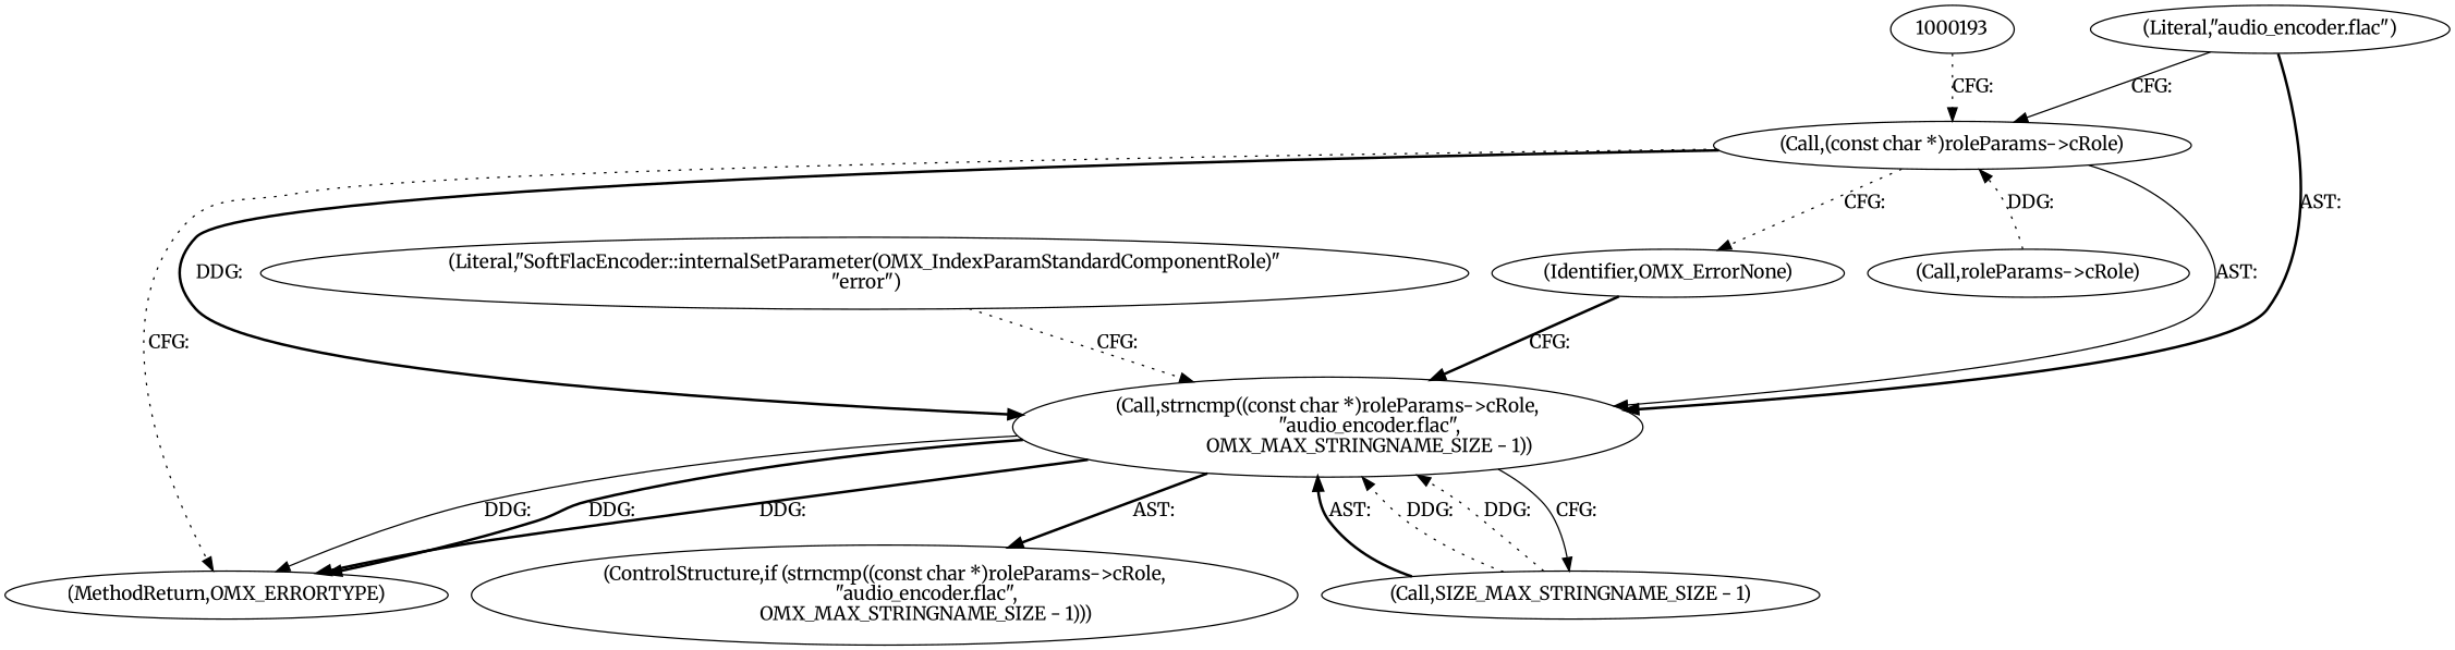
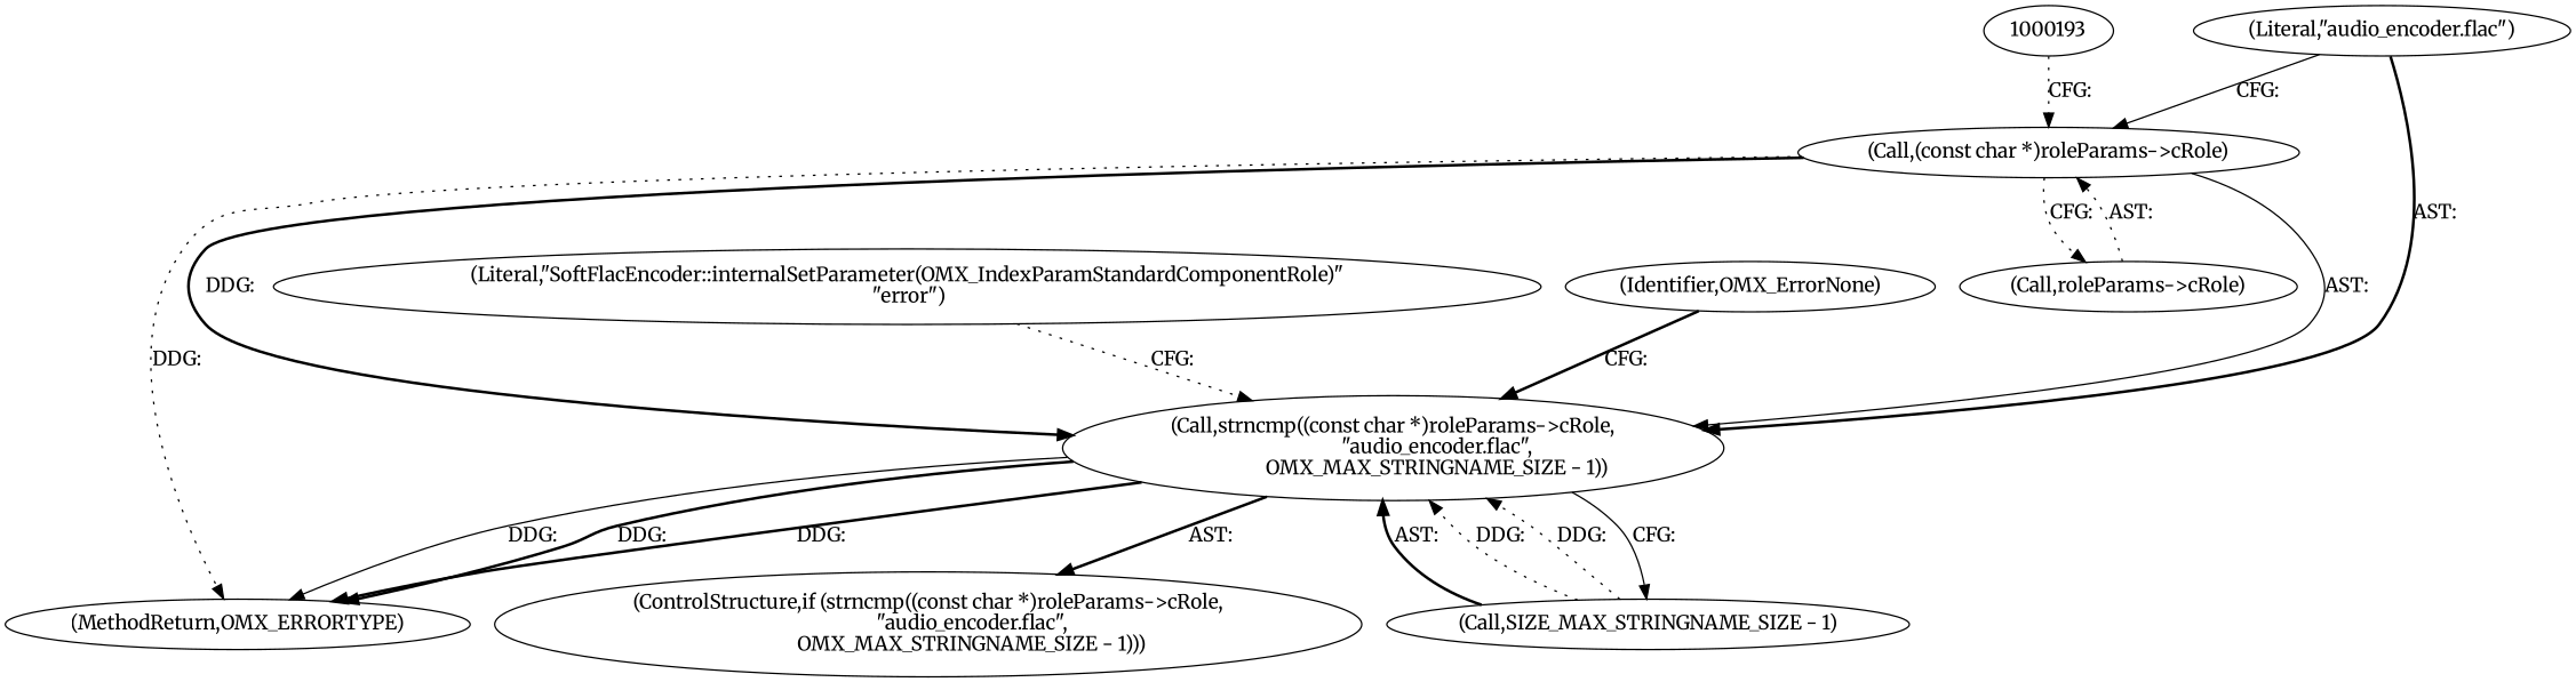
  digraph {
    fontname=Merriweather
    node [fontname=Merriweather]
    edge [fontname=Merriweather style=bold]
    n1 [label="(Call,(const char *)roleParams->cRole)"]
    n2 [label="(Call,strncmp((const char *)roleParams->cRole,\n                     \"audio_encoder.flac\",\n                     OMX_MAX_STRINGNAME_SIZE - 1))"]
    n3 [label="(MethodReturn,OMX_ERRORTYPE)"]
    n4 [label="(Call,roleParams->cRole)"]
    n5 [label="(ControlStructure,if (strncmp((const char *)roleParams->cRole,\n                     \"audio_encoder.flac\",\n                     OMX_MAX_STRINGNAME_SIZE - 1)))"]
    n6 [label="(Call,SIZE_MAX_STRINGNAME_SIZE - 1)"]
    n7 [label="(Literal,\"SoftFlacEncoder::internalSetParameter(OMX_IndexParamStandardComponentRole)\"\n \"error\")"]
    n8 [label="(Literal,\"audio_encoder.flac\")"]
    n9 [label="(Identifier,OMX_ErrorNone)"]
    1000193
    n1 -> n2 [label="AST: " style=solid]
    n1 -> n2 [label="DDG: "]
-   n1 -> n3 [label="CFG: " style=dotted]
-   n1 -> n9 [label="CFG: " style=dotted]
+   n1 -> n3 [label="DDG: " style=dotted]
+   n1 -> n4 [label="CFG: " style=dotted]
    n2 -> n3 [label="DDG: "]
    n2 -> n3 [label="DDG: " style=solid]
    n2 -> n3 [label="DDG: "]
    n2 -> n5 [label="AST: "]
    n2 -> n6 [label="CFG: " style=solid]
-   n4 -> n1 [label="DDG: " style=dotted]
+   n4 -> n1 [label="AST: " style=dotted]
    n6 -> n2 [label="AST: "]
    n6 -> n2 [label="DDG: " style=dotted]
    n6 -> n2 [label="DDG: " style=dotted]
    n7 -> n2 [label="CFG: " style=dotted]
    n8 -> n1 [label="CFG: " style=solid]
    n8 -> n2 [label="AST: "]
    n9 -> n2 [label="CFG: "]
    1000193 -> n1 [label="CFG: " style=dotted]
  }
